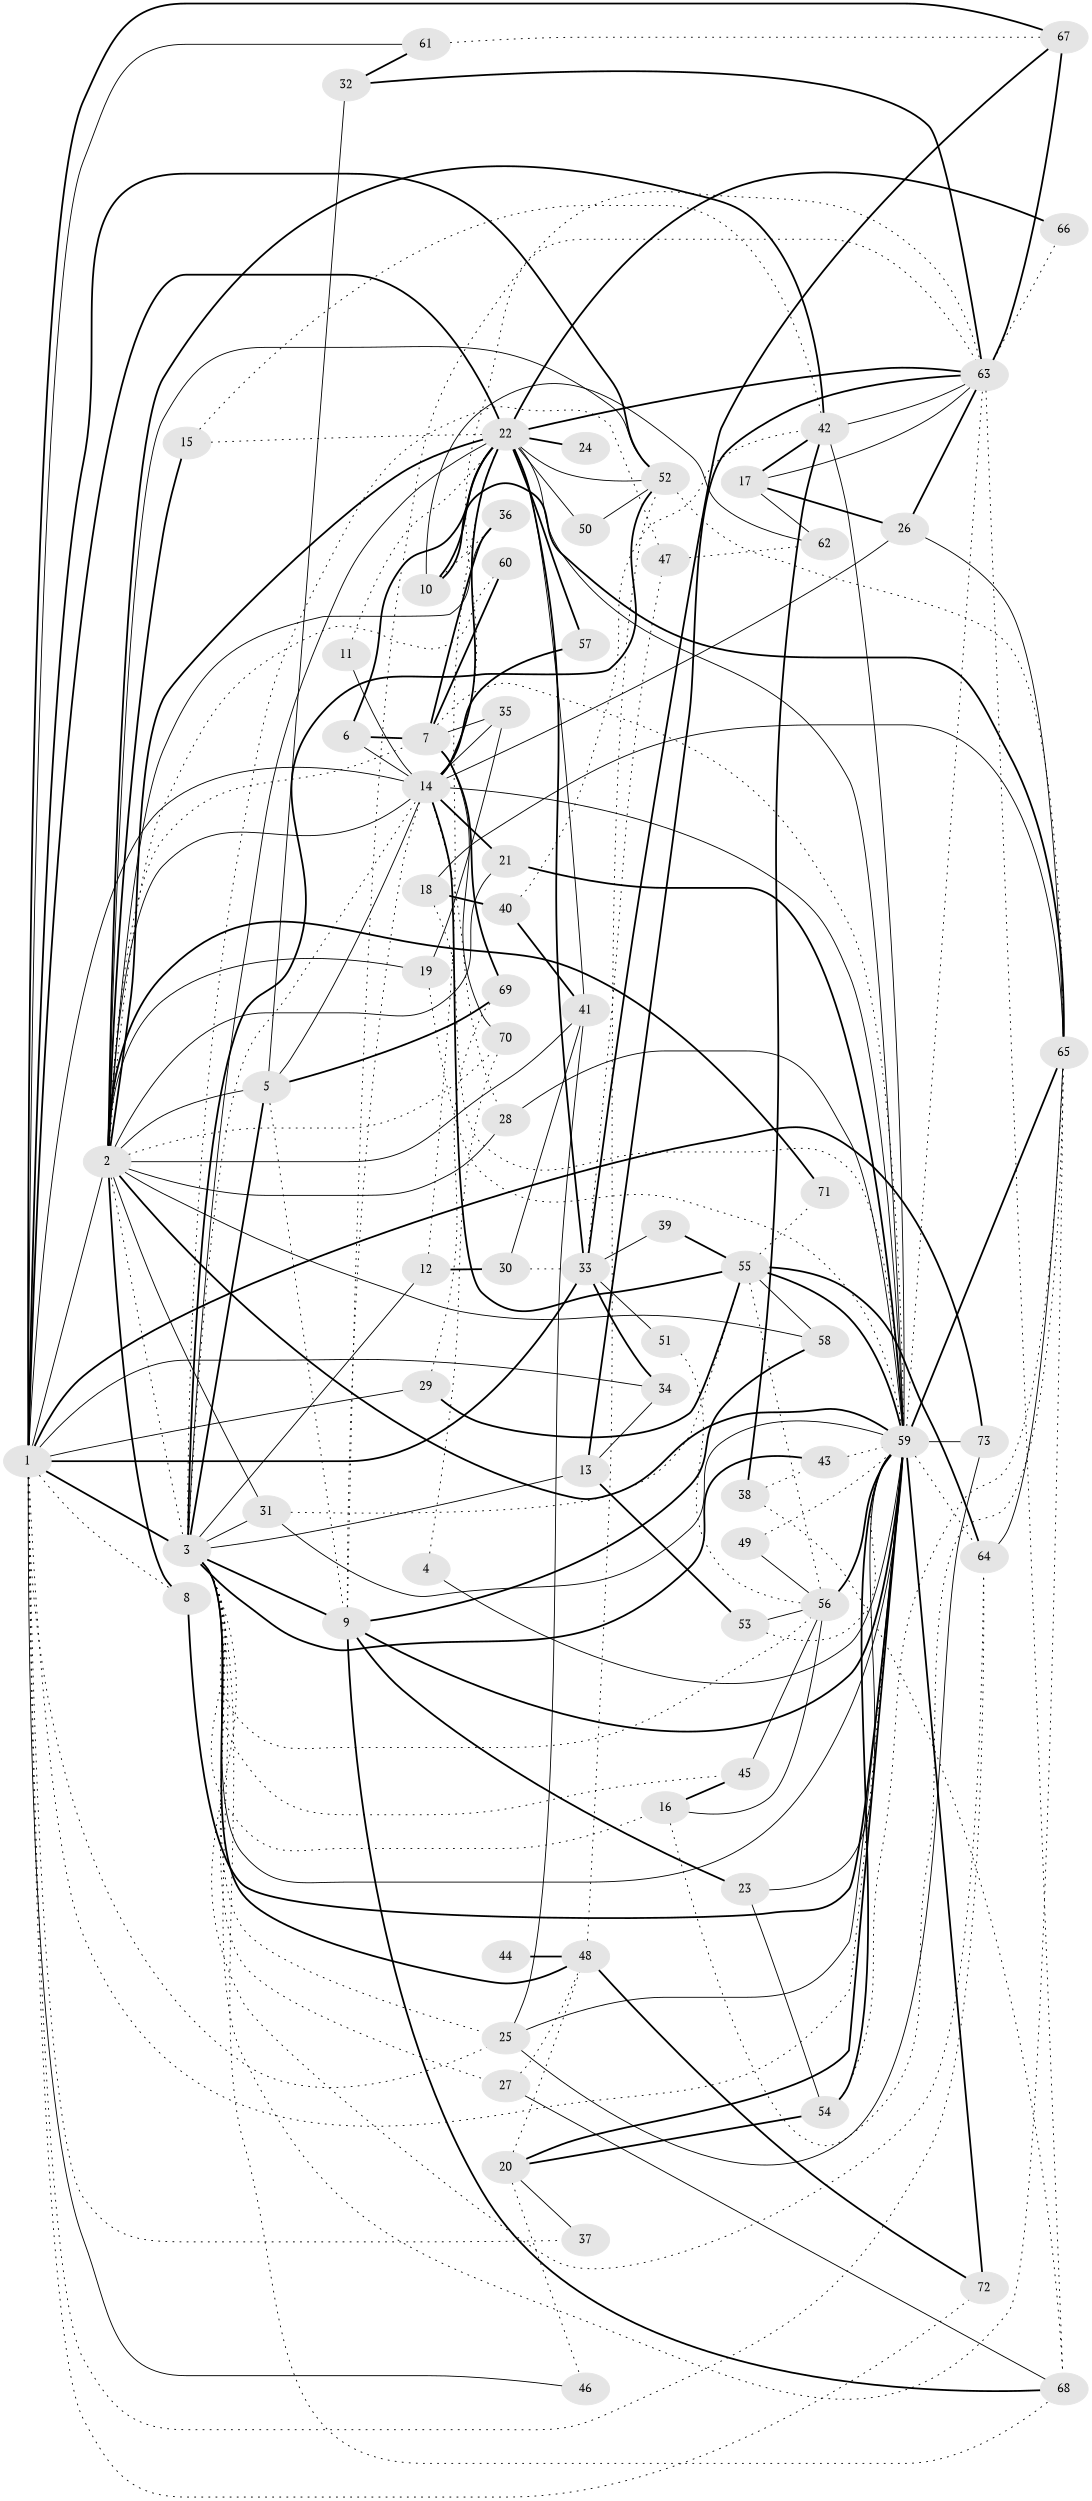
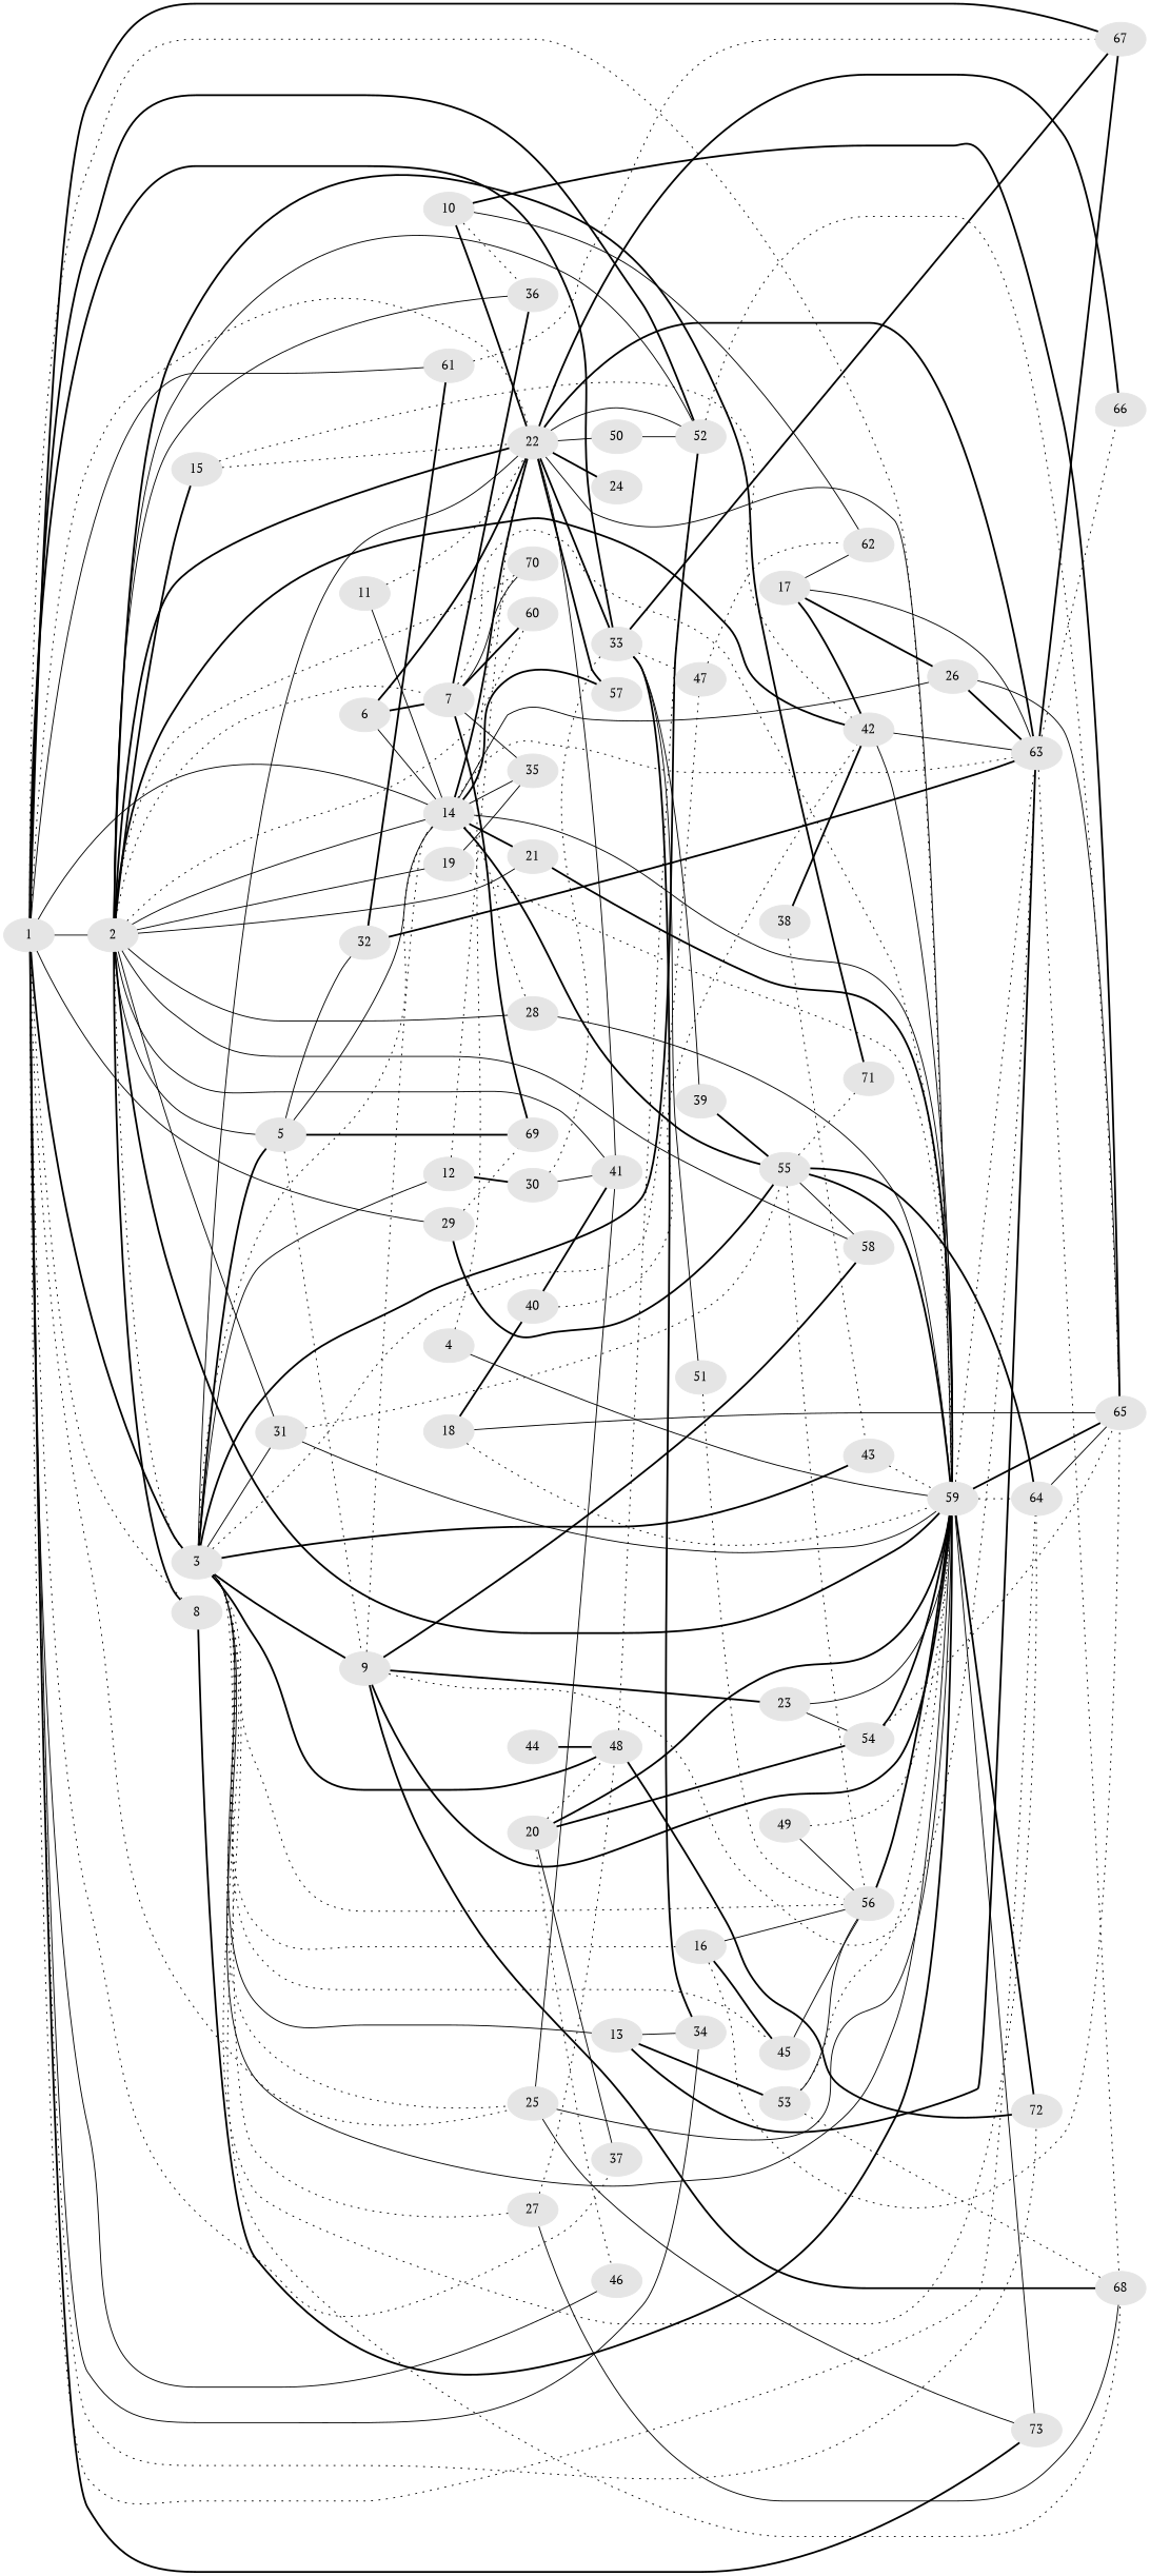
  graph {
    fontname="PT Serif"
    rankdir=LR
    node [color=gray90 fontname="PT Serif" style=filled]
    edge [fontname="PT Serif" style=bold weight=1.0]
    1
    2
    3
    8
    14
    22
    25
    29
    33
    34
    37
    46
    52
    59
    61
    64
    67
    72
    73
    5
    7
    15
    19
    21
    28
    31
    36
    41
    42
    58
    60
    70
    71
    9
    12
    13
    16
    27
    43
    45
    47
    48
    56
    65
    68
    4
    35
    63
    26
    55
    57
    24
    50
    66
    69
    39
    51
    32
    23
    30
    53
    62
    54
    6
    10
    11
    17
    18
    40
    20
    38
    44
    49
    1 -- 2 [style=solid weight=4.0]
    1 -- 3 [weight=4.0]
    1 -- 8 [style=dotted]
    1 -- 14 [style=solid weight=2.0]
-   1 -- 22 [weight=2.0]
+   1 -- 22 [style=dotted weight=2.0]
    1 -- 25 [style=dotted]
    1 -- 29 [style=solid]
    1 -- 33 [weight=2.0]
    1 -- 34 [style=solid]
    1 -- 37 [style=dotted]
    1 -- 46 [style=solid]
    1 -- 52
    1 -- 59 [style=dotted weight=4.0]
    1 -- 61 [style=solid]
    1 -- 64 [style=dotted]
    1 -- 67 [weight=2.0]
    1 -- 72 [style=dotted]
    1 -- 73
    2 -- 3 [style=dotted weight=4.0]
    2 -- 8
    2 -- 14 [style=solid weight=2.0]
    2 -- 22 [weight=2.0]
    2 -- 52 [style=solid]
    2 -- 59 [weight=4.0]
    2 -- 5 [style=solid]
    2 -- 7 [style=dotted]
    2 -- 15 [weight=2.0]
    2 -- 19 [style=solid]
    2 -- 21 [style=solid]
    2 -- 28 [style=solid]
    2 -- 31 [style=solid]
    2 -- 36 [style=solid]
    2 -- 41 [style=solid weight=2.0]
    2 -- 42
    2 -- 58 [style=solid]
    2 -- 60 [style=dotted]
    2 -- 70 [style=dotted]
    2 -- 71
    3 -- 14 [style=dotted weight=2.0]
    3 -- 22 [style=solid weight=2.0]
    3 -- 25 [style=dotted]
    3 -- 52
    3 -- 59 [style=solid weight=4.0]
    3 -- 64 [style=dotted]
    3 -- 5
    3 -- 31 [style=solid]
    3 -- 9
    3 -- 12 [style=solid]
    3 -- 13 [style=solid]
    3 -- 16 [style=dotted]
    3 -- 27 [style=dotted]
    3 -- 43 [weight=2.0]
    3 -- 45 [style=dotted]
    3 -- 47 [style=dotted]
    3 -- 48
    3 -- 56 [style=dotted weight=2.0]
-   3 -- 65 [style=dotted]
    3 -- 68 [style=dotted]
    8 -- 59
    14 -- 22
    14 -- 59 [style=solid weight=3.0]
    14 -- 21
    14 -- 28 [style=dotted]
    14 -- 35 [style=solid]
    14 -- 63 [style=dotted]
    14 -- 26 [style=solid]
    14 -- 55
    14 -- 57
    22 -- 33
    22 -- 52 [style=solid]
    22 -- 59 [style=solid weight=3.0]
    22 -- 41 [style=solid]
    22 -- 63
    22 -- 57
    22 -- 24
    22 -- 50 [style=solid]
    22 -- 66
    25 -- 59 [style=solid]
    25 -- 73 [style=solid]
    25 -- 41 [style=solid]
    29 -- 55
    29 -- 69 [style=dotted]
    33 -- 34
    33 -- 67
    33 -- 47 [style=dotted]
    33 -- 39 [style=solid]
    33 -- 51 [style=solid]
    52 -- 65 [style=dotted weight=2.0]
    59 -- 64 [style=dotted weight=2.0]
    59 -- 72
    59 -- 73 [style=solid]
    59 -- 65
    59 -- 63 [style=dotted]
    61 -- 67 [style=dotted]
    64 -- 65 [style=solid]
    5 -- 14 [style=solid]
    5 -- 9 [style=dotted]
    5 -- 69
    5 -- 32 [style=solid]
    7 -- 59 [style=dotted]
    7 -- 36
    7 -- 60
    7 -- 70 [style=solid]
    7 -- 35 [style=solid]
    7 -- 69
    15 -- 22 [style=dotted]
    15 -- 42 [style=dotted]
    19 -- 59 [style=dotted]
    19 -- 35 [style=solid]
    21 -- 59
    28 -- 59 [style=solid]
    31 -- 59 [style=solid]
    31 -- 55 [style=dotted]
    42 -- 59 [style=solid weight=3.0]
    42 -- 63 [style=solid]
    9 -- 14 [style=dotted]
    9 -- 59
    9 -- 58
    9 -- 68
    9 -- 63 [style=dotted]
    9 -- 23
    12 -- 22 [style=dotted]
    12 -- 30
    13 -- 34 [style=solid]
    13 -- 63
    13 -- 53
    16 -- 45
    16 -- 56 [style=solid]
    16 -- 65 [style=dotted]
    27 -- 48 [style=dotted]
    27 -- 68 [style=solid]
    43 -- 59 [style=dotted weight=2.0]
    45 -- 56 [style=solid]
    47 -- 62 [style=dotted]
    48 -- 52 [style=dotted]
    48 -- 72
    56 -- 59
    4 -- 59 [style=solid]
    4 -- 70 [style=dotted]
    63 -- 67
    63 -- 68 [style=dotted]
    63 -- 66 [style=dotted]
    26 -- 65 [style=solid]
    26 -- 63
    55 -- 59 [weight=2.0]
    55 -- 64
    55 -- 58 [style=solid]
    55 -- 71 [style=dotted]
    55 -- 56 [style=dotted]
    50 -- 52 [style=solid]
    39 -- 55
    51 -- 56 [style=dotted]
    32 -- 61
    32 -- 63
    23 -- 59 [style=solid]
    23 -- 54 [style=solid]
    30 -- 33 [style=dotted]
    30 -- 41 [style=solid]
    53 -- 59 [style=dotted]
    53 -- 56 [style=solid]
    54 -- 59
    54 -- 65 [style=dotted]
    6 -- 14 [style=solid]
    6 -- 22
    6 -- 7
    10 -- 22 [weight=2.0]
    10 -- 36 [style=dotted]
    10 -- 65
    10 -- 62 [style=solid]
    11 -- 14 [style=solid]
    11 -- 22 [style=dotted weight=2.0]
    17 -- 42
    17 -- 63 [style=solid]
    17 -- 26
    17 -- 62 [style=solid]
    18 -- 59 [style=dotted]
    18 -- 65 [style=solid]
    18 -- 40
    40 -- 41
    40 -- 42 [style=dotted]
    20 -- 37 [style=solid]
    20 -- 46 [style=dotted]
    20 -- 59 [weight=3.0]
    20 -- 48 [style=dotted]
    20 -- 54
    38 -- 42
    38 -- 43 [style=dotted]
-   38 -- 68 [style=dotted]
+   53 -- 68 [style=dotted]
    44 -- 48
    49 -- 59 [style=dotted]
    49 -- 56 [style=solid]
  }
